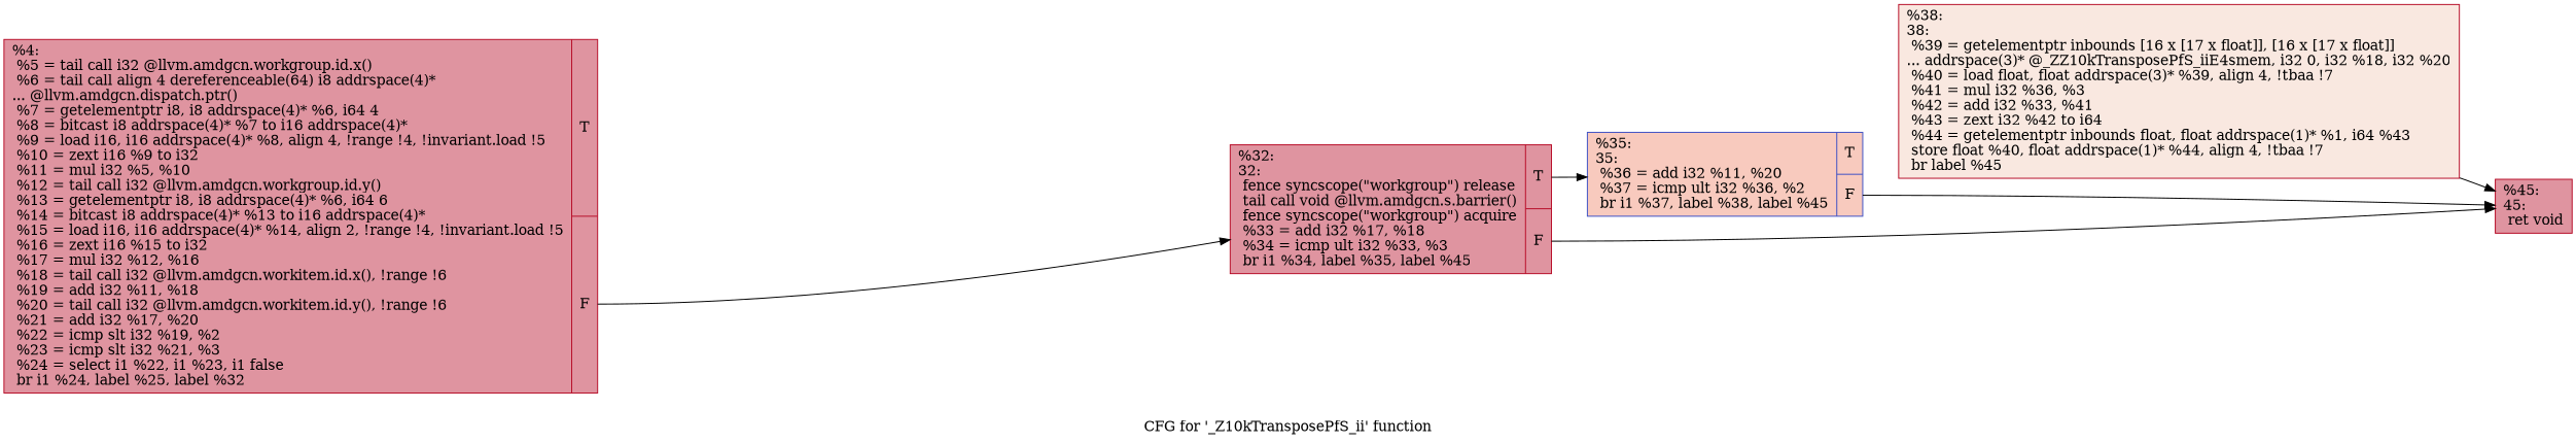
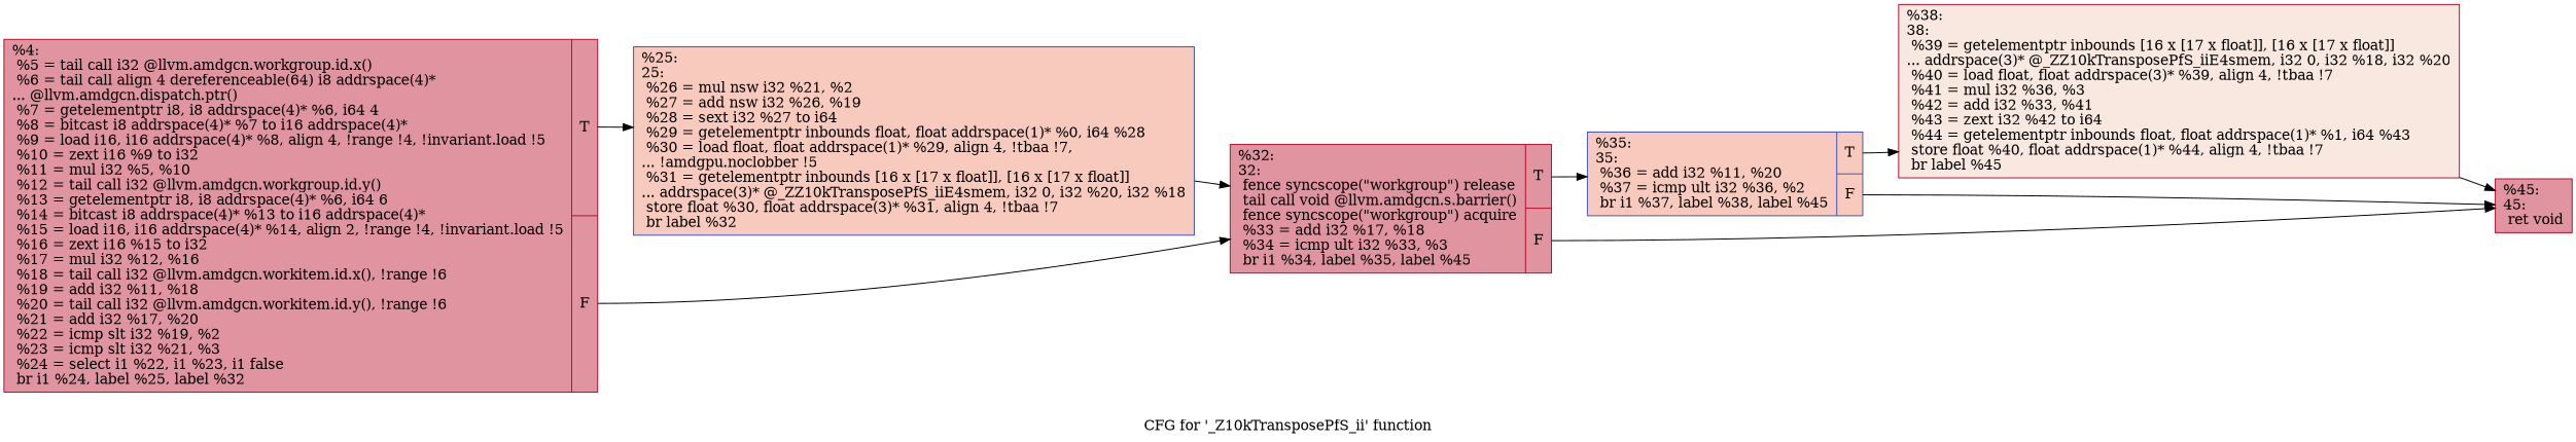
  digraph {
    label="CFG for '_Z10kTransposePfS_ii' function"
    rankdir=LR
    node [color="#b70d28ff" fillcolor="#b70d2870" shape=record style=filled]
    edge [tailport=s0]
    n1 [label="{%4:\l  %5 = tail call i32 @llvm.amdgcn.workgroup.id.x()\l  %6 = tail call align 4 dereferenceable(64) i8 addrspace(4)*\l... @llvm.amdgcn.dispatch.ptr()\l  %7 = getelementptr i8, i8 addrspace(4)* %6, i64 4\l  %8 = bitcast i8 addrspace(4)* %7 to i16 addrspace(4)*\l  %9 = load i16, i16 addrspace(4)* %8, align 4, !range !4, !invariant.load !5\l  %10 = zext i16 %9 to i32\l  %11 = mul i32 %5, %10\l  %12 = tail call i32 @llvm.amdgcn.workgroup.id.y()\l  %13 = getelementptr i8, i8 addrspace(4)* %6, i64 6\l  %14 = bitcast i8 addrspace(4)* %13 to i16 addrspace(4)*\l  %15 = load i16, i16 addrspace(4)* %14, align 2, !range !4, !invariant.load !5\l  %16 = zext i16 %15 to i32\l  %17 = mul i32 %12, %16\l  %18 = tail call i32 @llvm.amdgcn.workitem.id.x(), !range !6\l  %19 = add i32 %11, %18\l  %20 = tail call i32 @llvm.amdgcn.workitem.id.y(), !range !6\l  %21 = add i32 %17, %20\l  %22 = icmp slt i32 %19, %2\l  %23 = icmp slt i32 %21, %3\l  %24 = select i1 %22, i1 %23, i1 false\l  br i1 %24, label %25, label %32\l|{<s0>T|<s1>F}}"]
+   n2 [color="#3d50c3ff" fillcolor="#ef886b70" label="{%25:\l25:                                               \l  %26 = mul nsw i32 %21, %2\l  %27 = add nsw i32 %26, %19\l  %28 = sext i32 %27 to i64\l  %29 = getelementptr inbounds float, float addrspace(1)* %0, i64 %28\l  %30 = load float, float addrspace(1)* %29, align 4, !tbaa !7,\l... !amdgpu.noclobber !5\l  %31 = getelementptr inbounds [16 x [17 x float]], [16 x [17 x float]]\l... addrspace(3)* @_ZZ10kTransposePfS_iiE4smem, i32 0, i32 %20, i32 %18\l  store float %30, float addrspace(3)* %31, align 4, !tbaa !7\l  br label %32\l}"]
    n3 [label="{%32:\l32:                                               \l  fence syncscope(\"workgroup\") release\l  tail call void @llvm.amdgcn.s.barrier()\l  fence syncscope(\"workgroup\") acquire\l  %33 = add i32 %17, %18\l  %34 = icmp ult i32 %33, %3\l  br i1 %34, label %35, label %45\l|{<s0>T|<s1>F}}"]
    n4 [color="#3d50c3ff" fillcolor="#ef886b70" label="{%35:\l35:                                               \l  %36 = add i32 %11, %20\l  %37 = icmp ult i32 %36, %2\l  br i1 %37, label %38, label %45\l|{<s0>T|<s1>F}}"]
    n5 [label="{%45:\l45:                                               \l  ret void\l}"]
    n6 [fillcolor="#f1ccb870" label="{%38:\l38:                                               \l  %39 = getelementptr inbounds [16 x [17 x float]], [16 x [17 x float]]\l... addrspace(3)* @_ZZ10kTransposePfS_iiE4smem, i32 0, i32 %18, i32 %20\l  %40 = load float, float addrspace(3)* %39, align 4, !tbaa !7\l  %41 = mul i32 %36, %3\l  %42 = add i32 %33, %41\l  %43 = zext i32 %42 to i64\l  %44 = getelementptr inbounds float, float addrspace(1)* %1, i64 %43\l  store float %40, float addrspace(1)* %44, align 4, !tbaa !7\l  br label %45\l}"]
+   n1 -> n2
    n1 -> n3 [tailport=s1]
+   n2 -> n3
    n3 -> n4
    n3 -> n5 [tailport=s1]
    n4 -> n5 [tailport=s1]
+   n4 -> n6
    n6 -> n5
  }
